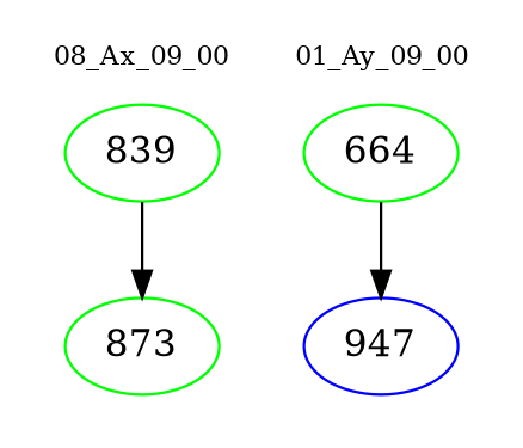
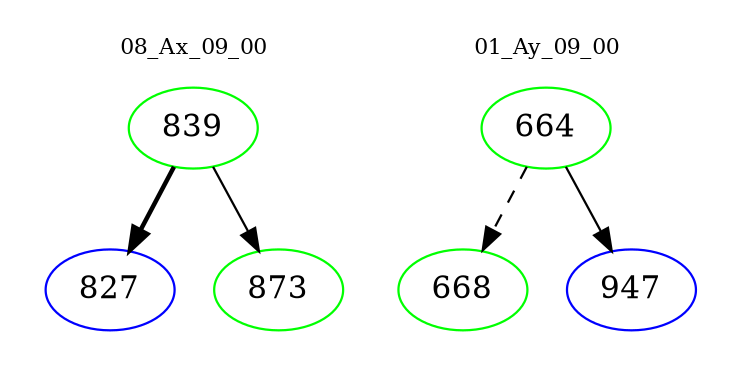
  digraph {
    node [color=green]
    edge [color=black style=solid]
    n1 [label=839]
+   n2 [color=blue label=827]
    n3 [label=873]
    n4 [label=664]
+   n5 [label=668]
    n6 [color=blue label=947]
    subgraph cluster_1 {
      color=white
      fontsize=10
      label="08_Ax_09_00"
      n1
+     n2
      n3
    }
    subgraph cluster_2 {
      color=white
      fontsize=10
      label="01_Ay_09_00"
      n4
+     n5
      n6
    }
+   n1 -> n2 [style=bold]
    n1 -> n3
+   n4 -> n5 [style=dashed]
    n4 -> n6
  }
